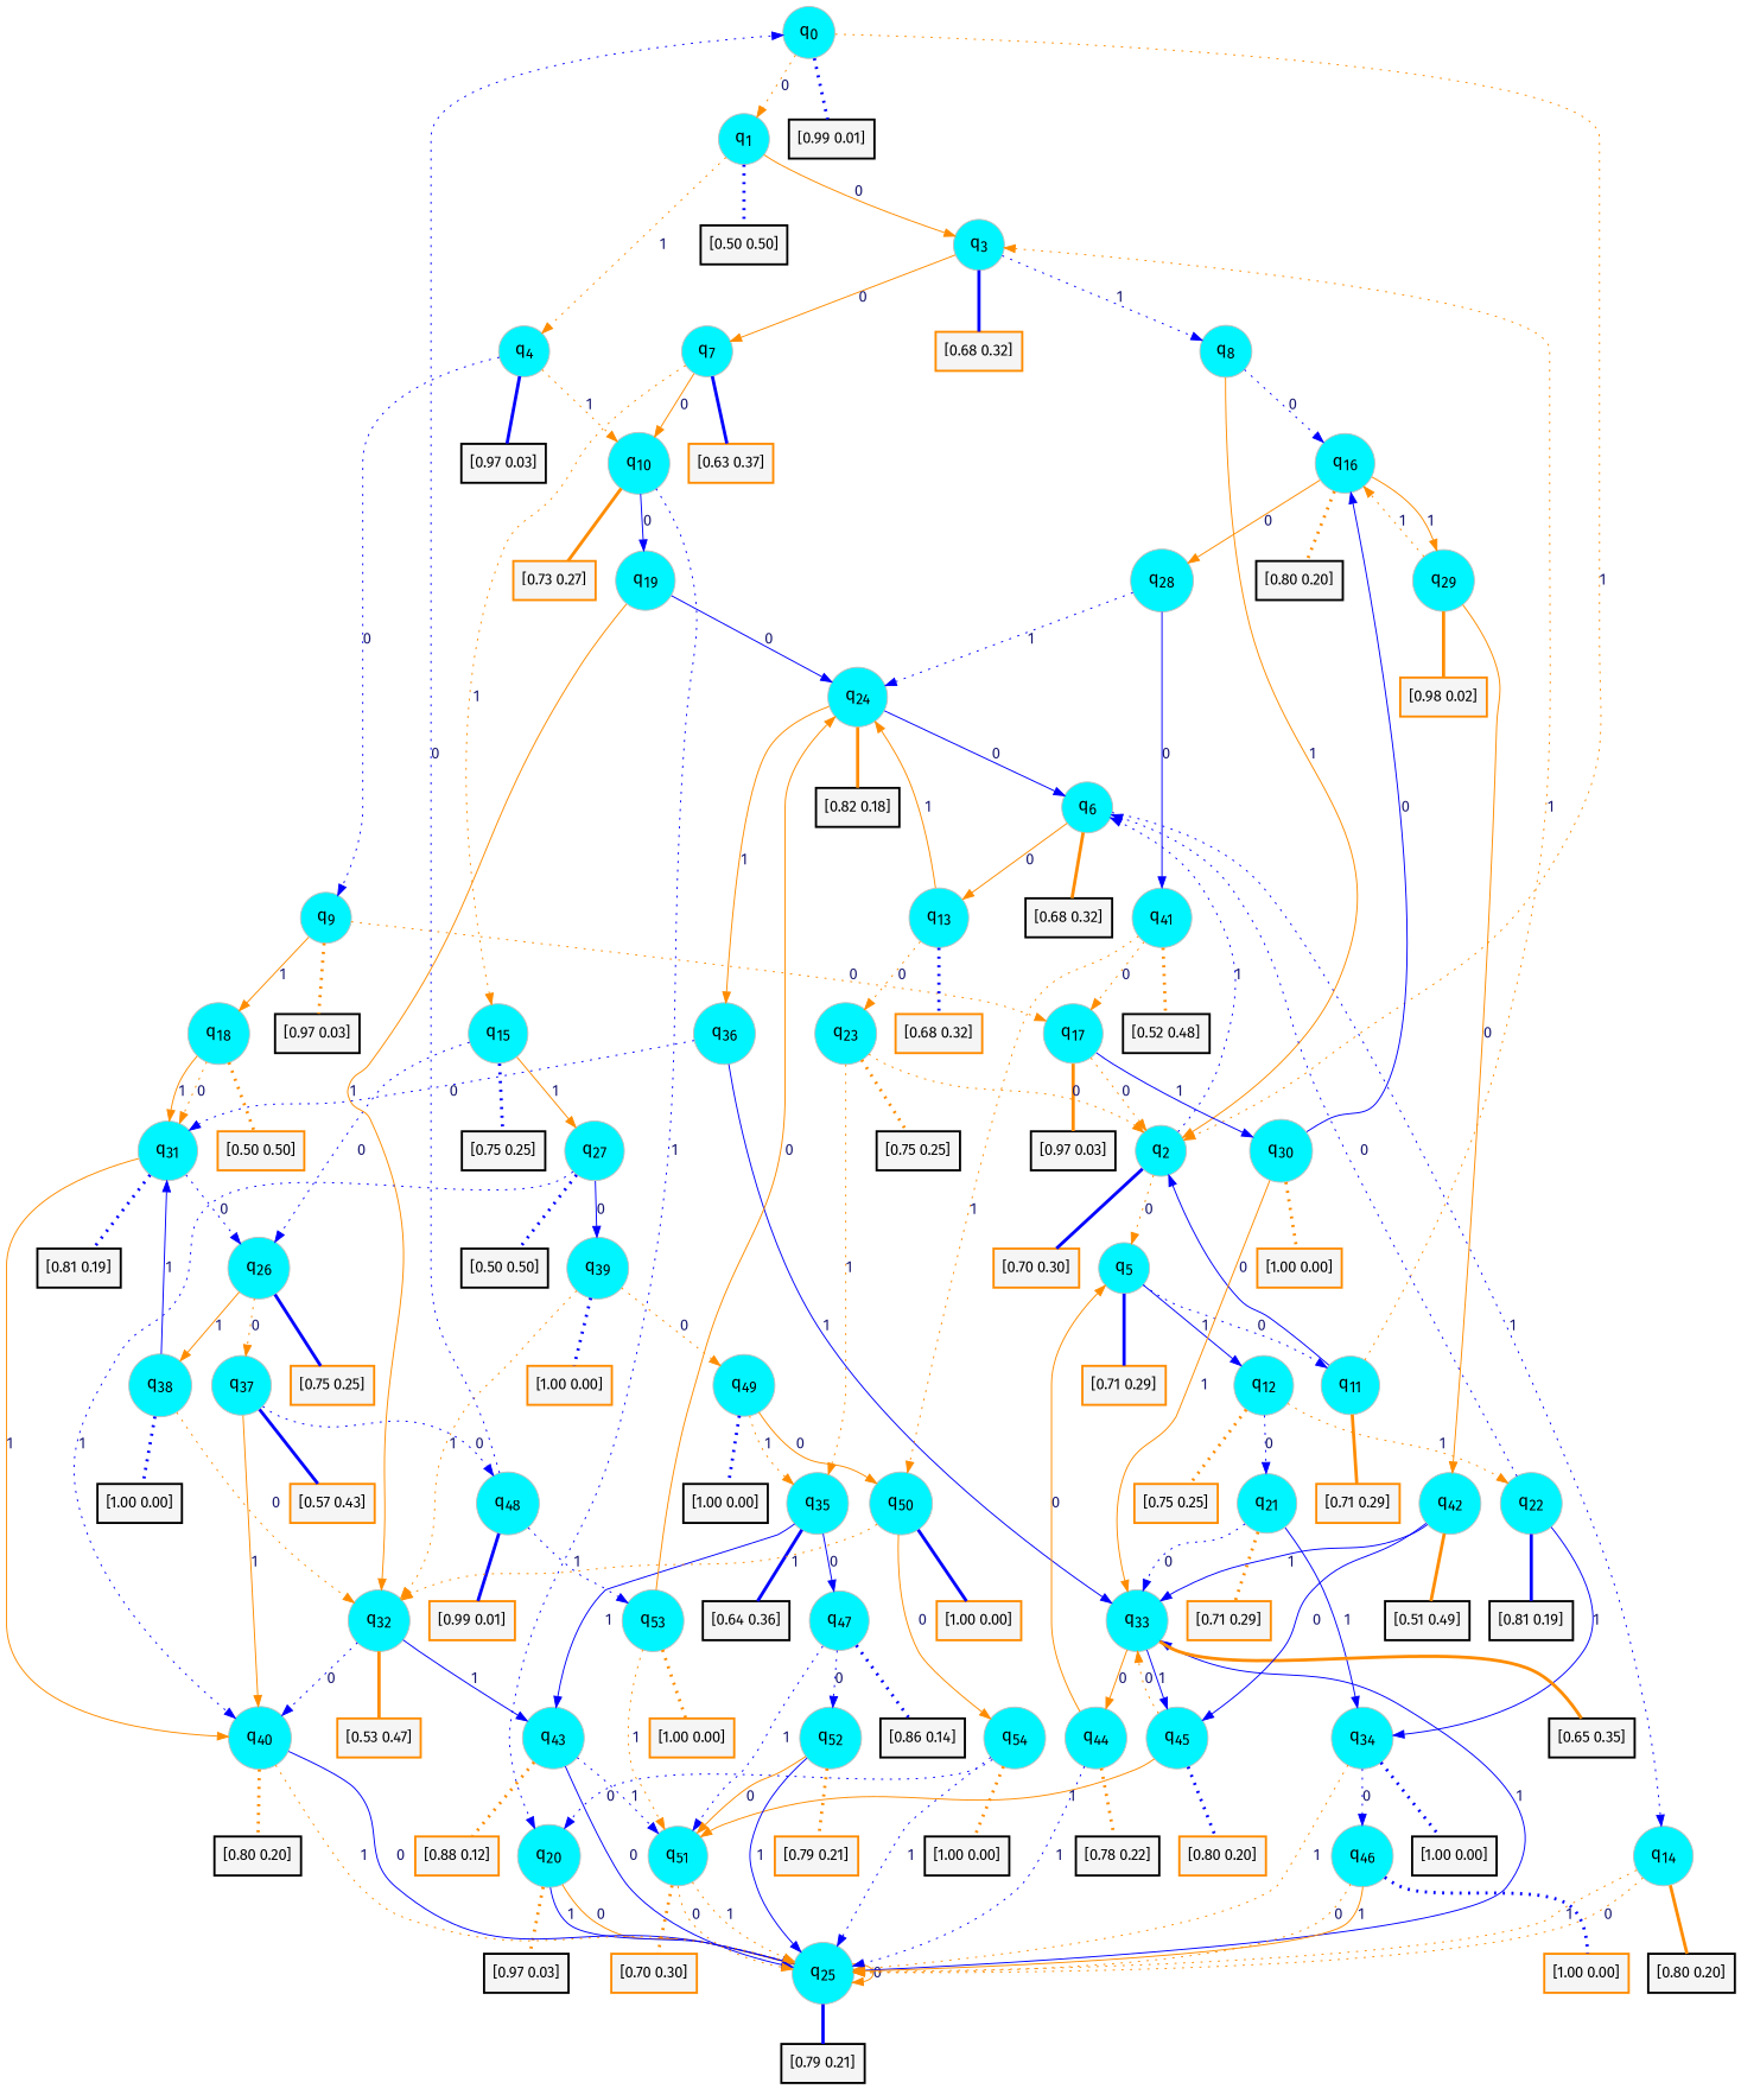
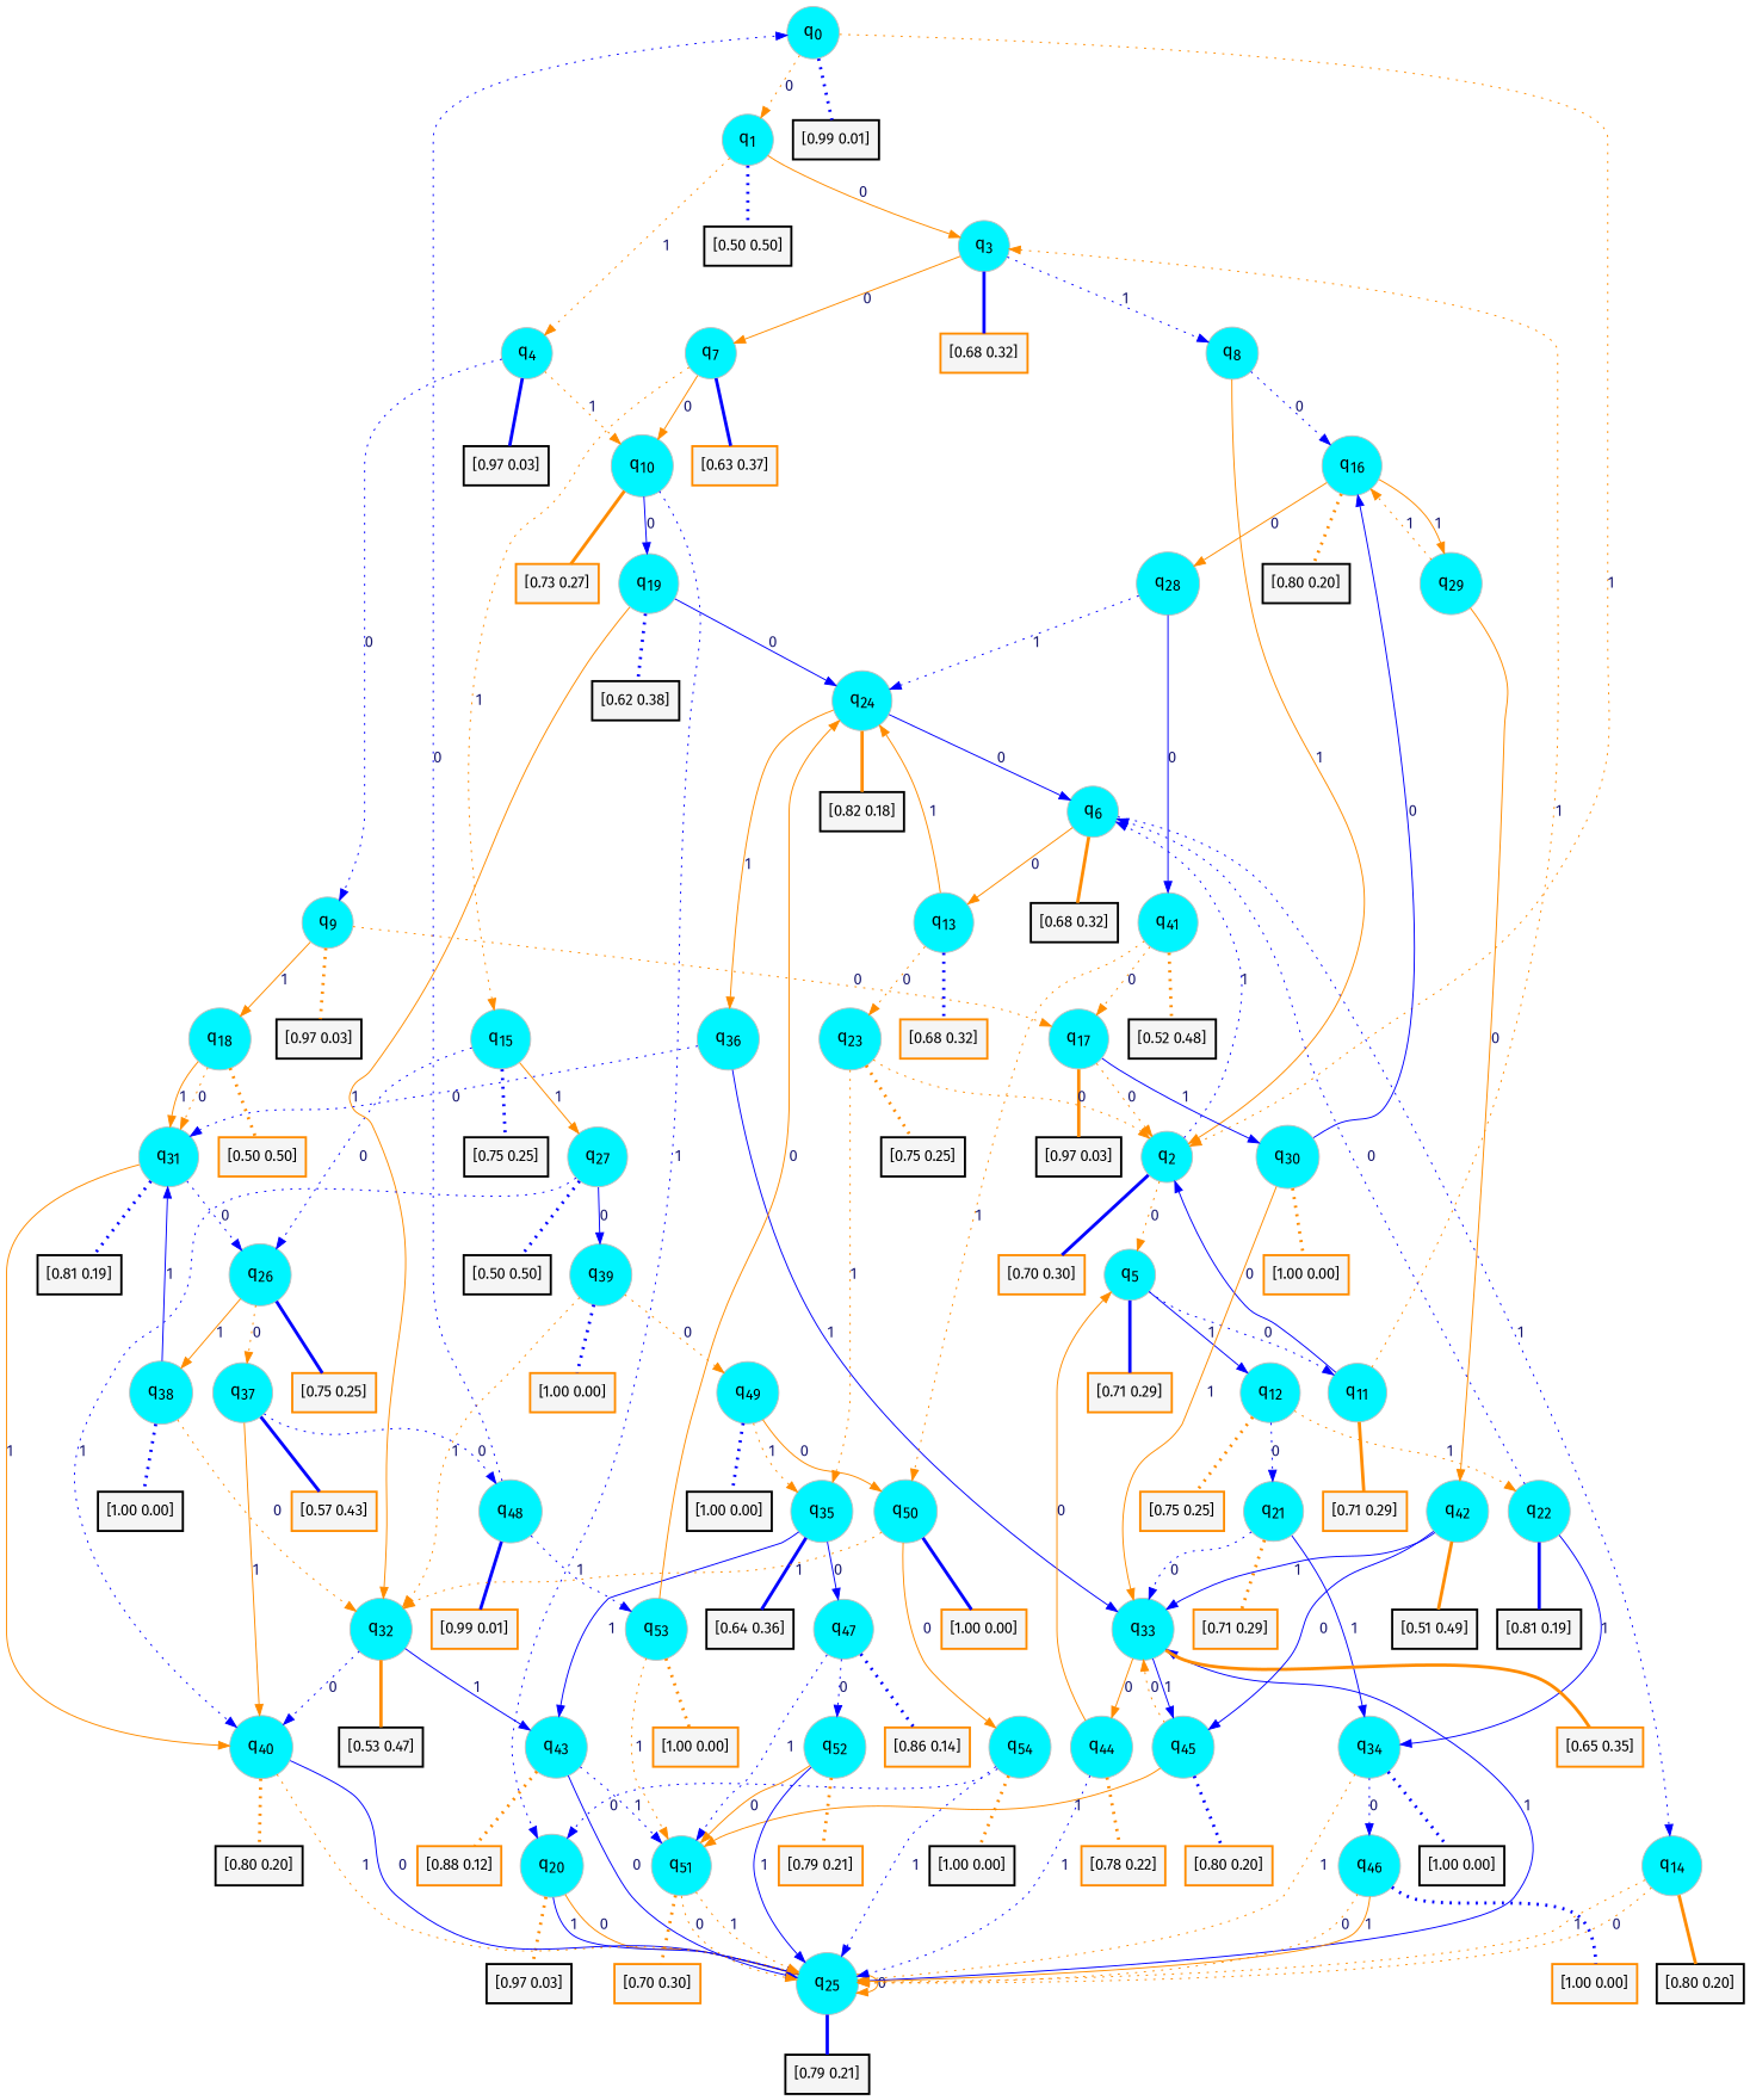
  digraph {
    fontname="Fira Sans"
    rankdir=TD
    node [color=gray fillcolor=turquoise1 fontcolor=black fontname="Fira Sans" fontsize=16 fontweight=bold shape=circle style=filled]
    edge [arrowsize=1 color=darkorange fontcolor=midnightblue fontname="Fira Sans" fontweight=bold penwidth=1 style=dotted weight=20]
    n1 [label=<q<SUB>0</SUB>>]
    n2 [label=<q<SUB>1</SUB>>]
    n3 [label=<q<SUB>2</SUB>>]
    n4 [color=black fillcolor=whitesmoke fontsize=14 label="[0.99 0.01]" penwidth=2 shape=box]
    n5 [label=<q<SUB>3</SUB>>]
    n6 [label=<q<SUB>4</SUB>>]
    n7 [color=black fillcolor=whitesmoke fontsize=14 label="[0.50 0.50]" penwidth=2 shape=box]
    n8 [label=<q<SUB>5</SUB>>]
    n9 [label=<q<SUB>6</SUB>>]
    n10 [color=darkorange fillcolor=whitesmoke fontsize=14 label="[0.70 0.30]" penwidth=2 shape=box]
    n11 [label=<q<SUB>7</SUB>>]
    n12 [label=<q<SUB>8</SUB>>]
    n13 [color=darkorange fillcolor=whitesmoke fontsize=14 label="[0.68 0.32]" penwidth=2 shape=box]
    n14 [label=<q<SUB>9</SUB>>]
    n15 [label=<q<SUB>10</SUB>>]
    n16 [color=black fillcolor=whitesmoke fontsize=14 label="[0.97 0.03]" penwidth=2 shape=box]
    n17 [label=<q<SUB>11</SUB>>]
    n18 [label=<q<SUB>12</SUB>>]
    n19 [color=darkorange fillcolor=whitesmoke fontsize=14 label="[0.71 0.29]" penwidth=2 shape=box]
    n20 [label=<q<SUB>13</SUB>>]
    n21 [label=<q<SUB>14</SUB>>]
    n22 [color=black fillcolor=whitesmoke fontsize=14 label="[0.68 0.32]" penwidth=2 shape=box]
    n23 [label=<q<SUB>15</SUB>>]
    n24 [color=darkorange fillcolor=whitesmoke fontsize=14 label="[0.63 0.37]" penwidth=2 shape=box]
    n25 [label=<q<SUB>16</SUB>>]
    n26 [label=<q<SUB>17</SUB>>]
    n27 [label=<q<SUB>18</SUB>>]
    n28 [color=black fillcolor=whitesmoke fontsize=14 label="[0.97 0.03]" penwidth=2 shape=box]
    n29 [label=<q<SUB>19</SUB>>]
    n30 [label=<q<SUB>20</SUB>>]
    n31 [color=darkorange fillcolor=whitesmoke fontsize=14 label="[0.73 0.27]" penwidth=2 shape=box]
    n32 [color=darkorange fillcolor=whitesmoke fontsize=14 label="[0.71 0.29]" penwidth=2 shape=box]
    n33 [label=<q<SUB>21</SUB>>]
    n34 [label=<q<SUB>22</SUB>>]
    n35 [color=darkorange fillcolor=whitesmoke fontsize=14 label="[0.75 0.25]" penwidth=2 shape=box]
    n36 [label=<q<SUB>23</SUB>>]
    n37 [label=<q<SUB>24</SUB>>]
    n38 [color=darkorange fillcolor=whitesmoke fontsize=14 label="[0.68 0.32]" penwidth=2 shape=box]
    n39 [label=<q<SUB>25</SUB>>]
    n40 [color=black fillcolor=whitesmoke fontsize=14 label="[0.80 0.20]" penwidth=2 shape=box]
    n41 [label=<q<SUB>26</SUB>>]
    n42 [label=<q<SUB>27</SUB>>]
    n43 [color=black fillcolor=whitesmoke fontsize=14 label="[0.75 0.25]" penwidth=2 shape=box]
    n44 [label=<q<SUB>28</SUB>>]
    n45 [label=<q<SUB>29</SUB>>]
    n46 [color=black fillcolor=whitesmoke fontsize=14 label="[0.80 0.20]" penwidth=2 shape=box]
    n47 [label=<q<SUB>30</SUB>>]
    n48 [color=black fillcolor=whitesmoke fontsize=14 label="[0.97 0.03]" penwidth=2 shape=box]
    n49 [label=<q<SUB>31</SUB>>]
    n50 [color=darkorange fillcolor=whitesmoke fontsize=14 label="[0.50 0.50]" penwidth=2 shape=box]
    n51 [label=<q<SUB>32</SUB>>]
+   n52 [color=black fillcolor=whitesmoke fontsize=14 label="[0.62 0.38]" penwidth=2 shape=box]
    n53 [color=black fillcolor=whitesmoke fontsize=14 label="[0.97 0.03]" penwidth=2 shape=box]
    n54 [label=<q<SUB>33</SUB>>]
    n55 [label=<q<SUB>34</SUB>>]
    n56 [color=darkorange fillcolor=whitesmoke fontsize=14 label="[0.71 0.29]" penwidth=2 shape=box]
    n57 [color=black fillcolor=whitesmoke fontsize=14 label="[0.81 0.19]" penwidth=2 shape=box]
    n58 [label=<q<SUB>35</SUB>>]
    n59 [color=black fillcolor=whitesmoke fontsize=14 label="[0.75 0.25]" penwidth=2 shape=box]
    n60 [label=<q<SUB>36</SUB>>]
    n61 [color=black fillcolor=whitesmoke fontsize=14 label="[0.82 0.18]" penwidth=2 shape=box]
    n62 [color=black fillcolor=whitesmoke fontsize=14 label="[0.79 0.21]" penwidth=2 shape=box]
    n63 [label=<q<SUB>37</SUB>>]
    n64 [label=<q<SUB>38</SUB>>]
    n65 [color=darkorange fillcolor=whitesmoke fontsize=14 label="[0.75 0.25]" penwidth=2 shape=box]
    n66 [label=<q<SUB>39</SUB>>]
    n67 [label=<q<SUB>40</SUB>>]
    n68 [color=black fillcolor=whitesmoke fontsize=14 label="[0.50 0.50]" penwidth=2 shape=box]
    n69 [label=<q<SUB>41</SUB>>]
    n70 [label=<q<SUB>42</SUB>>]
-   n71 [color=darkorange fillcolor=whitesmoke fontsize=14 label="[0.98 0.02]" penwidth=2 shape=box]
    n72 [color=darkorange fillcolor=whitesmoke fontsize=14 label="[1.00 0.00]" penwidth=2 shape=box]
    n73 [color=black fillcolor=whitesmoke fontsize=14 label="[0.81 0.19]" penwidth=2 shape=box]
    n74 [label=<q<SUB>43</SUB>>]
-   n75 [color=darkorange fillcolor=whitesmoke fontsize=14 label="[0.53 0.47]" penwidth=2 shape=box]
+   n75 [color=black fillcolor=whitesmoke fontsize=14 label="[0.53 0.47]" penwidth=2 shape=box]
    n76 [label=<q<SUB>44</SUB>>]
    n77 [label=<q<SUB>45</SUB>>]
-   n78 [color=black fillcolor=whitesmoke fontsize=14 label="[0.65 0.35]" penwidth=2 shape=box]
+   n78 [color=darkorange fillcolor=whitesmoke fontsize=14 label="[0.65 0.35]" penwidth=2 shape=box]
    n79 [label=<q<SUB>46</SUB>>]
    n80 [color=black fillcolor=whitesmoke fontsize=14 label="[1.00 0.00]" penwidth=2 shape=box]
    n81 [label=<q<SUB>47</SUB>>]
    n82 [color=black fillcolor=whitesmoke fontsize=14 label="[0.64 0.36]" penwidth=2 shape=box]
    n83 [label=<q<SUB>48</SUB>>]
    n84 [color=darkorange fillcolor=whitesmoke fontsize=14 label="[0.57 0.43]" penwidth=2 shape=box]
    n85 [color=black fillcolor=whitesmoke fontsize=14 label="[1.00 0.00]" penwidth=2 shape=box]
    n86 [label=<q<SUB>49</SUB>>]
    n87 [color=darkorange fillcolor=whitesmoke fontsize=14 label="[1.00 0.00]" penwidth=2 shape=box]
    n88 [color=black fillcolor=whitesmoke fontsize=14 label="[0.80 0.20]" penwidth=2 shape=box]
    n89 [label=<q<SUB>50</SUB>>]
    n90 [color=black fillcolor=whitesmoke fontsize=14 label="[0.52 0.48]" penwidth=2 shape=box]
    n91 [color=black fillcolor=whitesmoke fontsize=14 label="[0.51 0.49]" penwidth=2 shape=box]
    n92 [label=<q<SUB>51</SUB>>]
    n93 [color=darkorange fillcolor=whitesmoke fontsize=14 label="[0.88 0.12]" penwidth=2 shape=box]
-   n94 [color=black fillcolor=whitesmoke fontsize=14 label="[0.78 0.22]" penwidth=2 shape=box]
+   n94 [color=darkorange fillcolor=whitesmoke fontsize=14 label="[0.78 0.22]" penwidth=2 shape=box]
    n95 [color=darkorange fillcolor=whitesmoke fontsize=14 label="[0.80 0.20]" penwidth=2 shape=box]
    n96 [color=darkorange fillcolor=whitesmoke fontsize=14 label="[1.00 0.00]" penwidth=2 shape=box]
    n97 [label=<q<SUB>52</SUB>>]
-   n98 [color=black fillcolor=whitesmoke fontsize=14 label="[0.86 0.14]" penwidth=2 shape=box]
+   n98 [color=darkorange fillcolor=whitesmoke fontsize=14 label="[0.86 0.14]" penwidth=2 shape=box]
    n99 [label=<q<SUB>53</SUB>>]
    n100 [color=darkorange fillcolor=whitesmoke fontsize=14 label="[0.99 0.01]" penwidth=2 shape=box]
    n101 [color=black fillcolor=whitesmoke fontsize=14 label="[1.00 0.00]" penwidth=2 shape=box]
    n102 [label=<q<SUB>54</SUB>>]
    n103 [color=darkorange fillcolor=whitesmoke fontsize=14 label="[1.00 0.00]" penwidth=2 shape=box]
    n104 [color=darkorange fillcolor=whitesmoke fontsize=14 label="[0.70 0.30]" penwidth=2 shape=box]
    n105 [color=darkorange fillcolor=whitesmoke fontsize=14 label="[0.79 0.21]" penwidth=2 shape=box]
    n106 [color=darkorange fillcolor=whitesmoke fontsize=14 label="[1.00 0.00]" penwidth=2 shape=box]
    n107 [color=black fillcolor=whitesmoke fontsize=14 label="[1.00 0.00]" penwidth=2 shape=box]
    n1 -> n2 [label=0]
    n1 -> n3 [label=1]
    n1 -> n4 [arrowhead=none color=blue penwidth=3]
    n2 -> n5 [label=0 style=solid]
    n2 -> n6 [label=1]
    n2 -> n7 [arrowhead=none color=blue penwidth=3]
    n3 -> n8 [label=0]
    n3 -> n9 [color=blue label=1]
    n3 -> n10 [arrowhead=none color=blue penwidth=3 style=solid]
    n5 -> n11 [label=0 style=solid]
    n5 -> n12 [color=blue label=1]
    n5 -> n13 [arrowhead=none color=blue penwidth=3 style=solid]
    n6 -> n14 [color=blue label=0]
    n6 -> n15 [label=1]
    n6 -> n16 [arrowhead=none color=blue penwidth=3 style=solid]
    n8 -> n17 [color=blue label=0]
    n8 -> n18 [color=blue label=1 style=solid]
    n8 -> n19 [arrowhead=none color=blue penwidth=3 style=solid]
    n9 -> n20 [label=0 style=solid]
    n9 -> n21 [color=blue label=1]
    n9 -> n22 [arrowhead=none penwidth=3 style=solid]
    n11 -> n15 [label=0 style=solid]
    n11 -> n23 [label=1]
    n11 -> n24 [arrowhead=none color=blue penwidth=3 style=solid]
    n12 -> n3 [label=1 style=solid]
    n12 -> n25 [color=blue label=0]
    n14 -> n26 [label=0]
    n14 -> n27 [label=1 style=solid]
    n14 -> n28 [arrowhead=none penwidth=3]
    n15 -> n29 [color=blue label=0 style=solid]
    n15 -> n30 [color=blue label=1]
    n15 -> n31 [arrowhead=none penwidth=3 style=solid]
    n17 -> n3 [color=blue label=0 style=solid]
    n17 -> n5 [label=1]
    n17 -> n32 [arrowhead=none penwidth=3 style=solid]
    n18 -> n33 [color=blue label=0]
    n18 -> n34 [label=1]
    n18 -> n35 [arrowhead=none penwidth=3]
    n20 -> n36 [label=0]
    n20 -> n37 [label=1 style=solid]
    n20 -> n38 [arrowhead=none color=blue penwidth=3]
    n21 -> n39 [label=0]
    n21 -> n39 [label=1]
    n21 -> n40 [arrowhead=none penwidth=3 style=solid]
    n23 -> n41 [color=blue label=0]
    n23 -> n42 [label=1 style=solid]
    n23 -> n43 [arrowhead=none color=blue penwidth=3]
    n25 -> n44 [label=0 style=solid]
    n25 -> n45 [label=1 style=solid]
    n25 -> n46 [arrowhead=none penwidth=3]
    n26 -> n3 [label=0]
    n26 -> n47 [color=blue label=1 style=solid]
    n26 -> n48 [arrowhead=none penwidth=3 style=solid]
    n27 -> n49 [label=0]
    n27 -> n49 [label=1 style=solid]
    n27 -> n50 [arrowhead=none penwidth=3]
    n29 -> n37 [color=blue label=0 style=solid]
    n29 -> n51 [label=1 style=solid]
+   n29 -> n52 [arrowhead=none color=blue penwidth=3]
    n30 -> n39 [label=0 style=solid]
    n30 -> n39 [color=blue label=1 style=solid]
    n30 -> n53 [arrowhead=none penwidth=3]
    n33 -> n54 [color=blue label=0]
    n33 -> n55 [color=blue label=1 style=solid]
    n33 -> n56 [arrowhead=none penwidth=3]
    n34 -> n9 [color=blue label=0]
    n34 -> n55 [color=blue label=1 style=solid]
    n34 -> n57 [arrowhead=none color=blue penwidth=3 style=solid]
    n36 -> n3 [label=0]
    n36 -> n58 [label=1]
    n36 -> n59 [arrowhead=none penwidth=3]
    n37 -> n9 [color=blue label=0 style=solid]
    n37 -> n60 [label=1 style=solid]
    n37 -> n61 [arrowhead=none penwidth=3 style=solid]
    n39 -> n39 [label=0 style=solid]
    n39 -> n54 [color=blue label=1 style=solid]
    n39 -> n62 [arrowhead=none color=blue penwidth=3 style=solid]
    n41 -> n63 [label=0]
    n41 -> n64 [label=1 style=solid]
    n41 -> n65 [arrowhead=none color=blue penwidth=3 style=solid]
    n42 -> n66 [color=blue label=0 style=solid]
    n42 -> n67 [color=blue label=1]
    n42 -> n68 [arrowhead=none color=blue penwidth=3]
    n44 -> n37 [color=blue label=1]
    n44 -> n69 [color=blue label=0 style=solid]
    n45 -> n25 [label=1]
    n45 -> n70 [label=0 style=solid]
-   n45 -> n71 [arrowhead=none penwidth=3 style=solid]
    n47 -> n25 [color=blue label=0 style=solid]
    n47 -> n54 [label=1 style=solid]
    n47 -> n72 [arrowhead=none penwidth=3]
    n49 -> n41 [color=blue label=0]
    n49 -> n67 [label=1 style=solid]
    n49 -> n73 [arrowhead=none color=blue penwidth=3]
    n51 -> n67 [color=blue label=0]
    n51 -> n74 [color=blue label=1 style=solid]
    n51 -> n75 [arrowhead=none penwidth=3 style=solid]
    n54 -> n76 [label=0 style=solid]
    n54 -> n77 [color=blue label=1 style=solid]
    n54 -> n78 [arrowhead=none penwidth=3 style=solid]
    n55 -> n39 [label=1]
    n55 -> n79 [color=blue label=0]
    n55 -> n80 [arrowhead=none color=blue penwidth=3]
    n58 -> n74 [color=blue label=1 style=solid]
    n58 -> n81 [color=blue label=0 style=solid]
    n58 -> n82 [arrowhead=none color=blue penwidth=3 style=solid]
    n60 -> n49 [color=blue label=0]
    n60 -> n54 [color=blue label=1 style=solid]
    n63 -> n67 [label=1 style=solid]
    n63 -> n83 [color=blue label=0]
    n63 -> n84 [arrowhead=none color=blue penwidth=3 style=solid]
    n64 -> n49 [color=blue label=1 style=solid]
    n64 -> n51 [label=0]
    n64 -> n85 [arrowhead=none color=blue penwidth=3]
    n66 -> n51 [label=1]
    n66 -> n86 [label=0]
    n66 -> n87 [arrowhead=none color=blue penwidth=3]
    n67 -> n39 [color=blue label=0 style=solid]
    n67 -> n39 [label=1]
    n67 -> n88 [arrowhead=none penwidth=3]
    n69 -> n26 [label=0]
    n69 -> n89 [label=1]
    n69 -> n90 [arrowhead=none penwidth=3]
    n70 -> n54 [color=blue label=1 style=solid]
    n70 -> n77 [color=blue label=0 style=solid]
    n70 -> n91 [arrowhead=none penwidth=3 style=solid]
    n74 -> n39 [color=blue label=0 style=solid]
    n74 -> n92 [color=blue label=1]
    n74 -> n93 [arrowhead=none penwidth=3]
    n76 -> n8 [label=0 style=solid]
    n76 -> n39 [color=blue label=1]
    n76 -> n94 [arrowhead=none penwidth=3]
    n77 -> n54 [label=0]
    n77 -> n92 [label=1 style=solid]
    n77 -> n95 [arrowhead=none color=blue penwidth=3]
    n79 -> n39 [label=0]
    n79 -> n39 [label=1 style=solid]
    n79 -> n96 [arrowhead=none color=blue penwidth=3]
    n81 -> n92 [color=blue label=1]
    n81 -> n97 [color=blue label=0]
    n81 -> n98 [arrowhead=none color=blue penwidth=3]
    n83 -> n1 [color=blue label=0]
    n83 -> n99 [color=blue label=1]
    n83 -> n100 [arrowhead=none color=blue penwidth=3 style=solid]
    n86 -> n58 [label=1]
    n86 -> n89 [label=0 style=solid]
    n86 -> n101 [arrowhead=none color=blue penwidth=3]
    n89 -> n51 [label=1]
    n89 -> n102 [label=0 style=solid]
    n89 -> n103 [arrowhead=none color=blue penwidth=3 style=solid]
    n92 -> n39 [label=0]
    n92 -> n39 [label=1]
    n92 -> n104 [arrowhead=none penwidth=3]
    n97 -> n39 [color=blue label=1 style=solid]
    n97 -> n92 [label=0 style=solid]
    n97 -> n105 [arrowhead=none penwidth=3]
    n99 -> n37 [label=0 style=solid]
    n99 -> n92 [label=1]
    n99 -> n106 [arrowhead=none penwidth=3]
    n102 -> n30 [color=blue label=0]
    n102 -> n39 [color=blue label=1]
    n102 -> n107 [arrowhead=none penwidth=3]
  }
